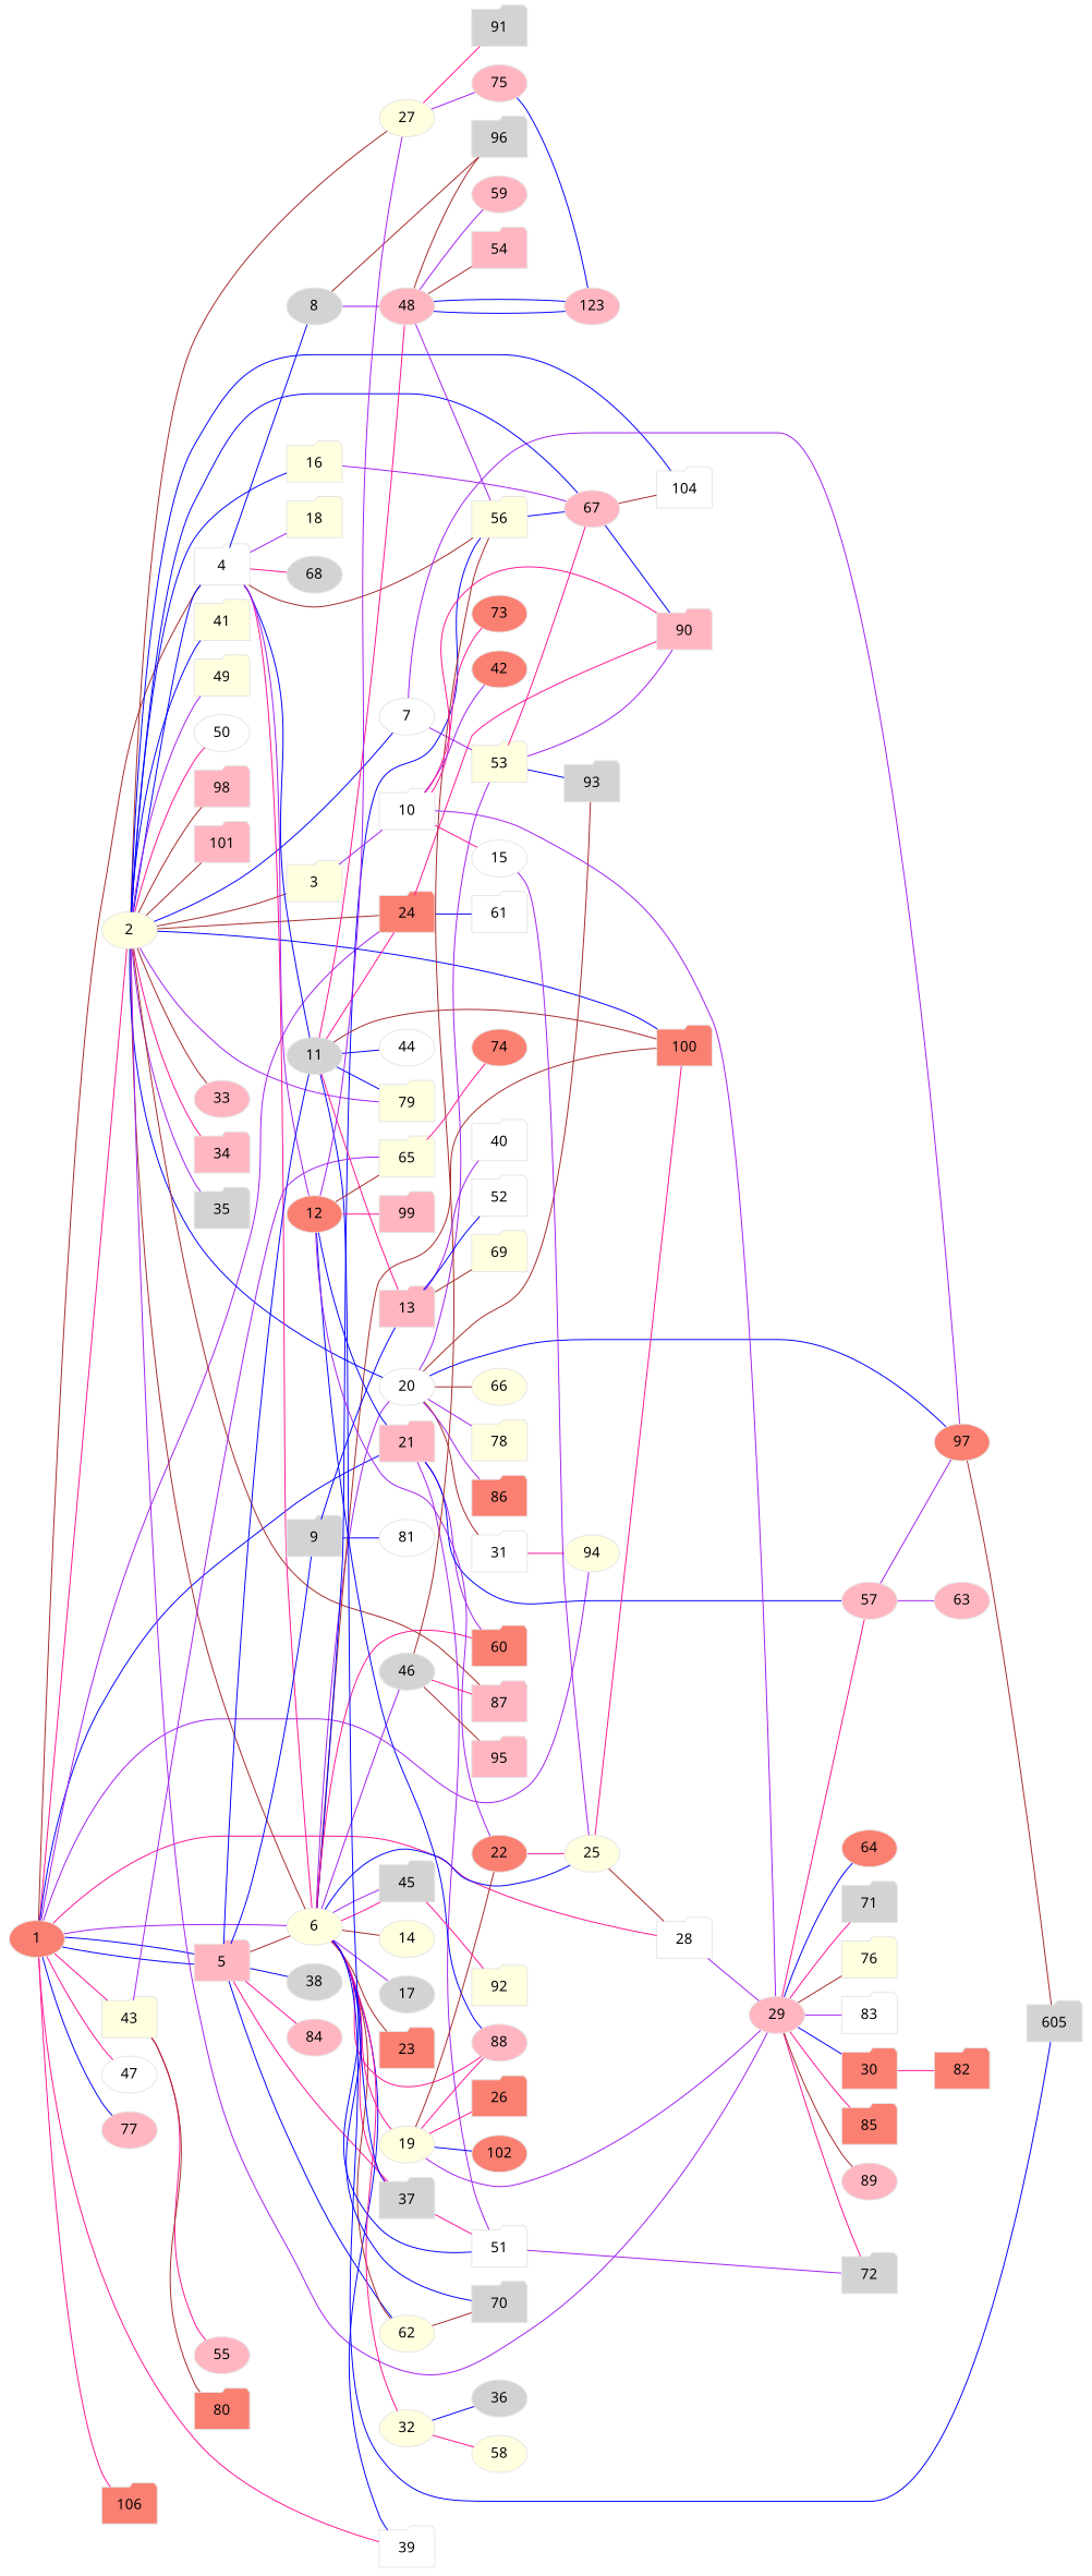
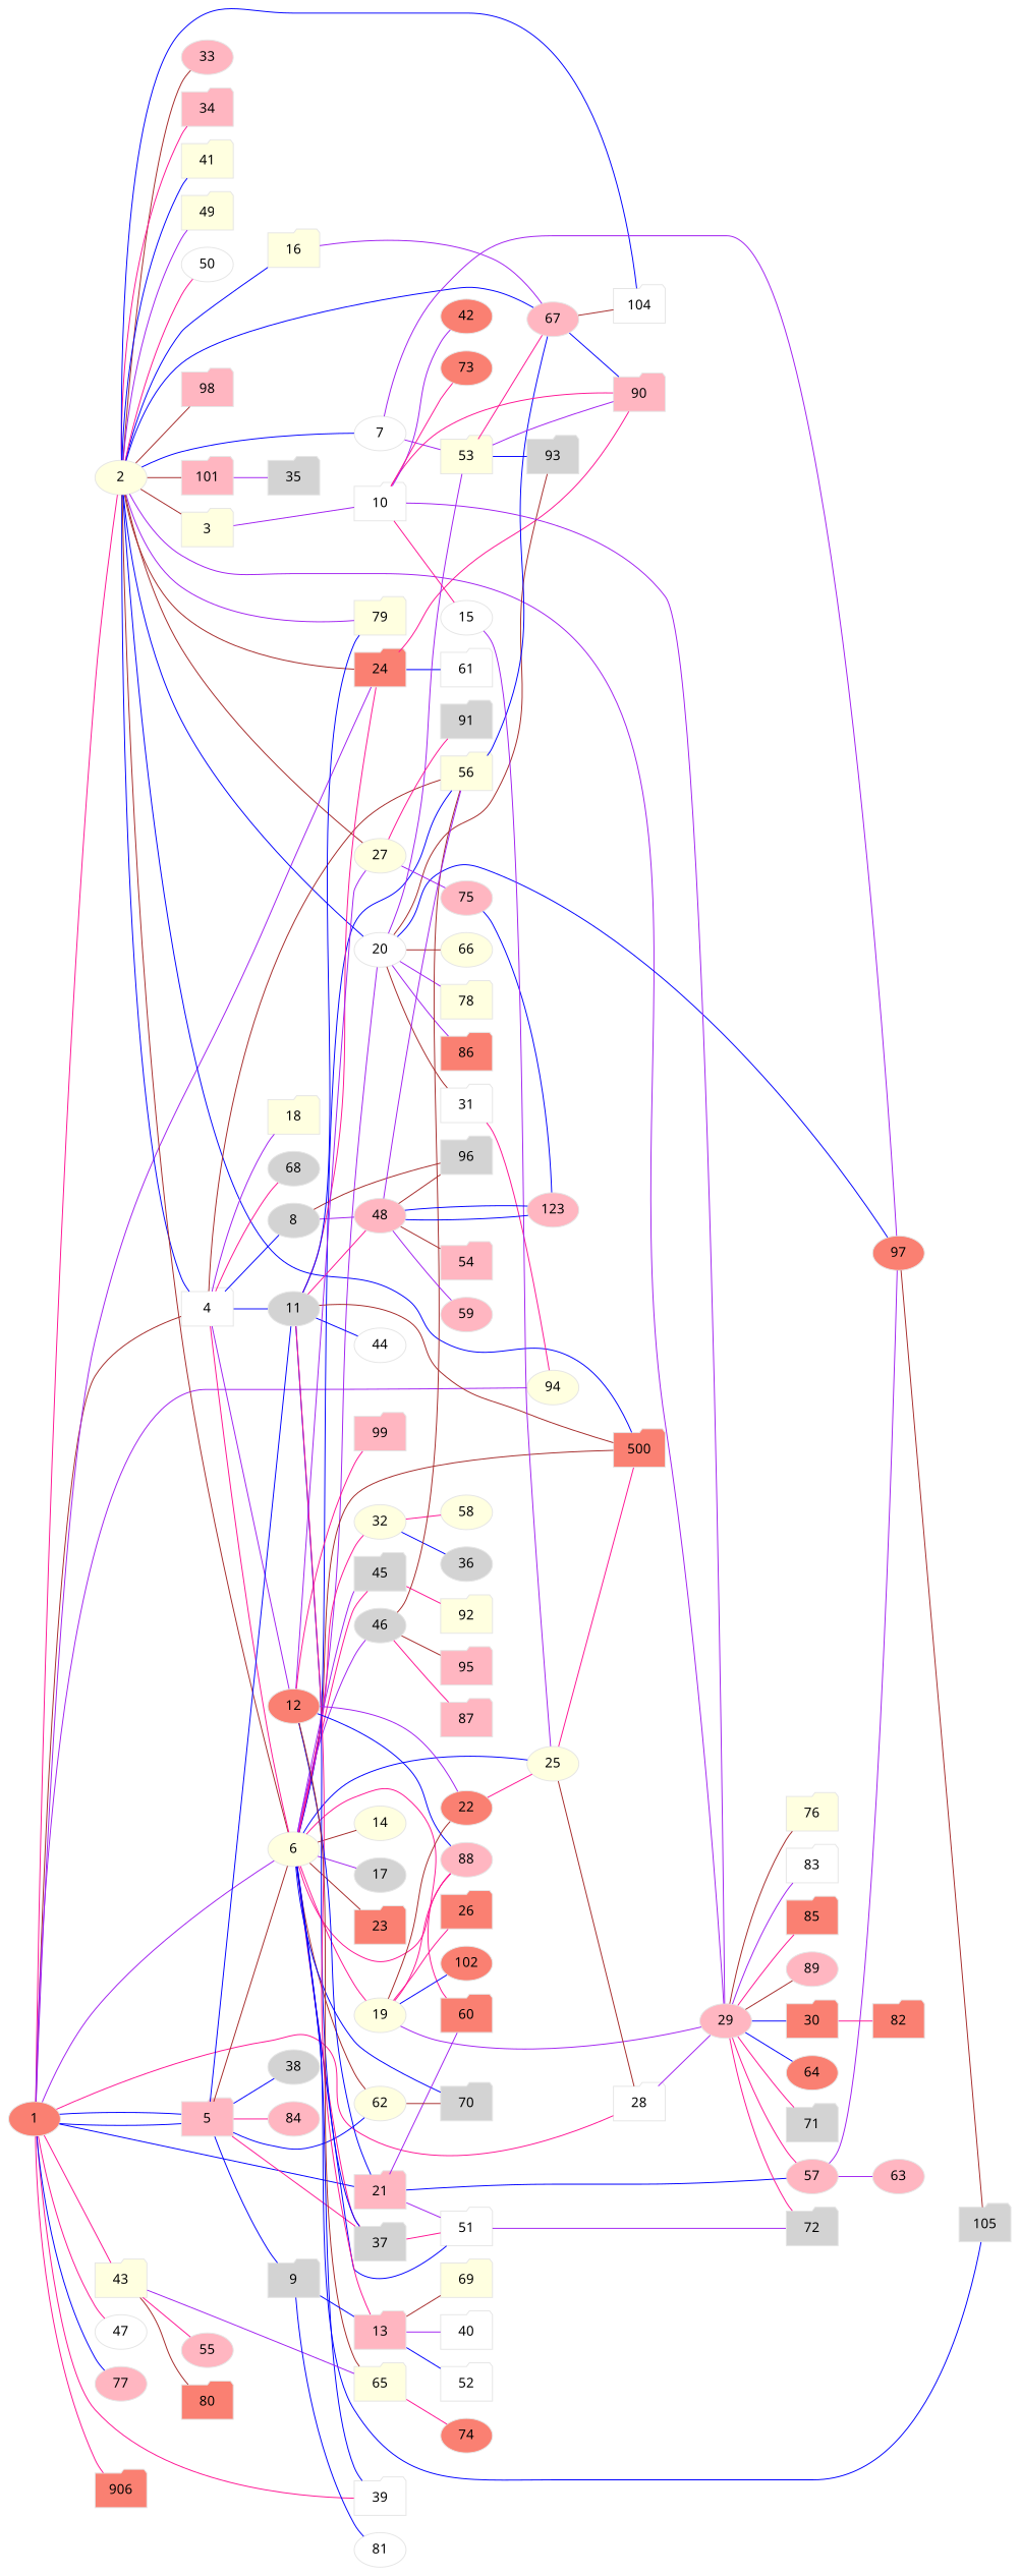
  graph {
    fontname="Noto Sans"
    rankdir=LR
    node [color=gray90 fillcolor=lightyellow fontname="Noto Sans" shape=folder style=filled]
    edge [color=blue fontname="Noto Sans"]
    1 [fillcolor=salmon shape=ellipse]
    2 [shape=ellipse]
    4 [fillcolor=white]
    5 [fillcolor=lightpink]
    6 [shape=ellipse]
    21 [fillcolor=lightpink]
    24 [fillcolor=salmon]
    28 [fillcolor=white]
    39 [fillcolor=white]
    43
    47 [fillcolor=white shape=ellipse]
    77 [fillcolor=lightpink shape=ellipse]
    94 [shape=ellipse]
-   106 [fillcolor=salmon]
+   106 [fillcolor=salmon label=906]
    3
    7 [fillcolor=white shape=ellipse]
    16
    20 [fillcolor=white shape=ellipse]
    27 [shape=ellipse]
    29 [fillcolor=lightpink shape=ellipse]
    33 [fillcolor=lightpink shape=ellipse]
    34 [fillcolor=lightpink]
    35 [fillcolor=lightgrey]
    41
    49
    50 [fillcolor=white shape=ellipse]
    67 [fillcolor=lightpink shape=ellipse]
    79
    87 [fillcolor=lightpink]
    98 [fillcolor=lightpink]
-   100 [fillcolor=salmon]
+   100 [fillcolor=salmon label=500]
    101 [fillcolor=lightpink]
    104 [fillcolor=white]
    8 [fillcolor=lightgrey shape=ellipse]
    11 [fillcolor=lightgrey shape=ellipse]
    12 [fillcolor=salmon shape=ellipse]
    18
    56
    68 [fillcolor=lightgrey shape=ellipse]
    9 [fillcolor=lightgrey]
    37 [fillcolor=lightgrey]
    38 [fillcolor=lightgrey shape=ellipse]
    62 [shape=ellipse]
    84 [fillcolor=lightpink shape=ellipse]
    14 [shape=ellipse]
    17 [fillcolor=lightgrey shape=ellipse]
    19 [shape=ellipse]
    23 [fillcolor=salmon]
    25 [shape=ellipse]
    32 [shape=ellipse]
    45 [fillcolor=lightgrey]
    46 [fillcolor=lightgrey shape=ellipse]
    51 [fillcolor=white]
    60 [fillcolor=salmon]
    70 [fillcolor=lightgrey]
    88 [fillcolor=lightpink shape=ellipse]
-   105 [fillcolor=lightgrey label=605]
+   105 [fillcolor=lightgrey]
    57 [fillcolor=lightpink shape=ellipse]
    90 [fillcolor=lightpink]
    61 [fillcolor=white]
    65
    55 [fillcolor=lightpink shape=ellipse]
    80 [fillcolor=salmon]
    10 [fillcolor=white]
    53
    97 [fillcolor=salmon shape=ellipse]
    31 [fillcolor=white]
    66 [shape=ellipse]
    78
    86 [fillcolor=salmon]
    93 [fillcolor=lightgrey]
    75 [fillcolor=lightpink shape=ellipse]
    91 [fillcolor=lightgrey]
    30 [fillcolor=salmon]
    64 [fillcolor=salmon shape=ellipse]
    71 [fillcolor=lightgrey]
    72 [fillcolor=lightgrey]
    76
    83 [fillcolor=white]
    85 [fillcolor=salmon]
    89 [fillcolor=lightpink shape=ellipse]
    15 [fillcolor=white shape=ellipse]
    42 [fillcolor=salmon shape=ellipse]
    73 [fillcolor=salmon shape=ellipse]
    48 [fillcolor=lightpink shape=ellipse]
    96 [fillcolor=lightgrey]
    13 [fillcolor=lightpink]
    81 [fillcolor=white shape=ellipse]
    44 [fillcolor=white shape=ellipse]
    22 [fillcolor=salmon shape=ellipse]
    99 [fillcolor=lightpink]
    26 [fillcolor=salmon]
    102 [fillcolor=salmon shape=ellipse]
    36 [fillcolor=lightgrey shape=ellipse]
    58 [shape=ellipse]
    92
    95 [fillcolor=lightpink]
    54 [fillcolor=lightpink]
    59 [fillcolor=lightpink shape=ellipse]
    n100 [fillcolor=lightpink label=123 shape=ellipse]
    40 [fillcolor=white]
    52 [fillcolor=white]
    69
    74 [fillcolor=salmon shape=ellipse]
    63 [fillcolor=lightpink shape=ellipse]
    82 [fillcolor=salmon]
    1 -- 2 [color=deeppink]
    1 -- 4 [color=brown]
    1 -- 5
    1 -- 5
    1 -- 6 [color=purple]
    1 -- 21
    1 -- 24 [color=purple]
    1 -- 28 [color=deeppink]
    1 -- 39 [color=deeppink]
    1 -- 43 [color=deeppink]
    1 -- 47 [color=deeppink]
    1 -- 77
    1 -- 94 [color=purple]
    1 -- 106 [color=deeppink]
    2 -- 4
    2 -- 6 [color=brown]
    2 -- 24 [color=brown]
    2 -- 3 [color=brown]
    2 -- 7
    2 -- 16
    2 -- 20
    2 -- 27 [color=brown]
    2 -- 29 [color=purple]
    2 -- 33 [color=brown]
    2 -- 34 [color=deeppink]
-   2 -- 35 [color=purple]
+   101 -- 35 [color=purple]
    2 -- 41
    2 -- 49 [color=purple]
    2 -- 50 [color=deeppink]
    2 -- 67
    2 -- 79 [color=purple]
-   2 -- 87 [color=brown]
    2 -- 98 [color=brown]
    2 -- 100
    2 -- 101 [color=brown]
    2 -- 104
    4 -- 6 [color=deeppink]
    4 -- 8
    4 -- 11
    4 -- 12 [color=purple]
    4 -- 18 [color=purple]
    4 -- 56 [color=brown]
    4 -- 68 [color=deeppink]
    5 -- 6 [color=brown]
    5 -- 11
    5 -- 9
    5 -- 37 [color=deeppink]
    5 -- 38
    5 -- 62
    5 -- 84 [color=deeppink]
    6 -- 39
    6 -- 20 [color=purple]
    6 -- 100 [color=brown]
    6 -- 56
    6 -- 37 [color=deeppink]
    6 -- 62 [color=brown]
    6 -- 14 [color=brown]
    6 -- 17 [color=purple]
    6 -- 19 [color=deeppink]
    6 -- 23 [color=brown]
    6 -- 25
    6 -- 32 [color=deeppink]
    6 -- 45 [color=deeppink]
    6 -- 45 [color=purple]
    6 -- 46 [color=purple]
    6 -- 51
    6 -- 60 [color=deeppink]
    6 -- 70
    6 -- 88 [color=deeppink]
    6 -- 105
    21 -- 51 [color=purple]
    21 -- 60 [color=purple]
    21 -- 57
    24 -- 90 [color=deeppink]
    24 -- 61
    28 -- 29 [color=purple]
    43 -- 65 [color=purple]
    43 -- 55 [color=deeppink]
    43 -- 80 [color=brown]
    3 -- 10 [color=purple]
    7 -- 53 [color=purple]
    7 -- 97 [color=purple]
    16 -- 67 [color=purple]
    20 -- 53 [color=purple]
    20 -- 97
    20 -- 31 [color=brown]
    20 -- 66 [color=brown]
    20 -- 78 [color=purple]
    20 -- 86 [color=purple]
    20 -- 93 [color=brown]
    27 -- 75 [color=purple]
    27 -- 91 [color=deeppink]
    29 -- 57 [color=deeppink]
    29 -- 30
    29 -- 64
    29 -- 71 [color=deeppink]
    29 -- 72 [color=deeppink]
    29 -- 76 [color=brown]
    29 -- 83 [color=purple]
    29 -- 85 [color=deeppink]
    29 -- 89 [color=brown]
    67 -- 104 [color=brown]
    67 -- 90
    8 -- 48 [color=purple]
    8 -- 96 [color=brown]
    11 -- 24 [color=deeppink]
    11 -- 79
    11 -- 100 [color=brown]
    11 -- 37
    11 -- 48 [color=deeppink]
    11 -- 13 [color=deeppink]
    11 -- 44
    12 -- 21
    12 -- 27 [color=purple]
    12 -- 88
    12 -- 65 [color=brown]
    12 -- 22 [color=purple]
    12 -- 99 [color=deeppink]
    56 -- 67
    9 -- 13
    9 -- 81
    37 -- 51 [color=deeppink]
    62 -- 70 [color=brown]
    19 -- 29 [color=purple]
    19 -- 88 [color=deeppink]
    19 -- 22 [color=brown]
    19 -- 26 [color=deeppink]
    19 -- 102
    25 -- 28 [color=brown]
    25 -- 100 [color=deeppink]
    32 -- 36
    32 -- 58 [color=deeppink]
    45 -- 92 [color=deeppink]
    46 -- 87 [color=deeppink]
    46 -- 56 [color=brown]
    46 -- 95 [color=brown]
    51 -- 72 [color=purple]
    57 -- 97 [color=purple]
    57 -- 63 [color=purple]
    65 -- 74 [color=deeppink]
    10 -- 29 [color=purple]
    10 -- 90 [color=deeppink]
    10 -- 15 [color=deeppink]
    10 -- 42 [color=purple]
    10 -- 73 [color=deeppink]
    53 -- 67 [color=deeppink]
    53 -- 90 [color=purple]
    53 -- 93
    97 -- 105 [color=brown]
    31 -- 94 [color=deeppink]
    75 -- n100
    30 -- 82 [color=deeppink]
    15 -- 25 [color=purple]
    48 -- 56 [color=purple]
    48 -- 96 [color=brown]
    48 -- 54 [color=brown]
    48 -- 59 [color=purple]
    48 -- n100
    48 -- n100
    13 -- 40 [color=purple]
    13 -- 52
    13 -- 69 [color=brown]
    22 -- 25 [color=deeppink]
  }
